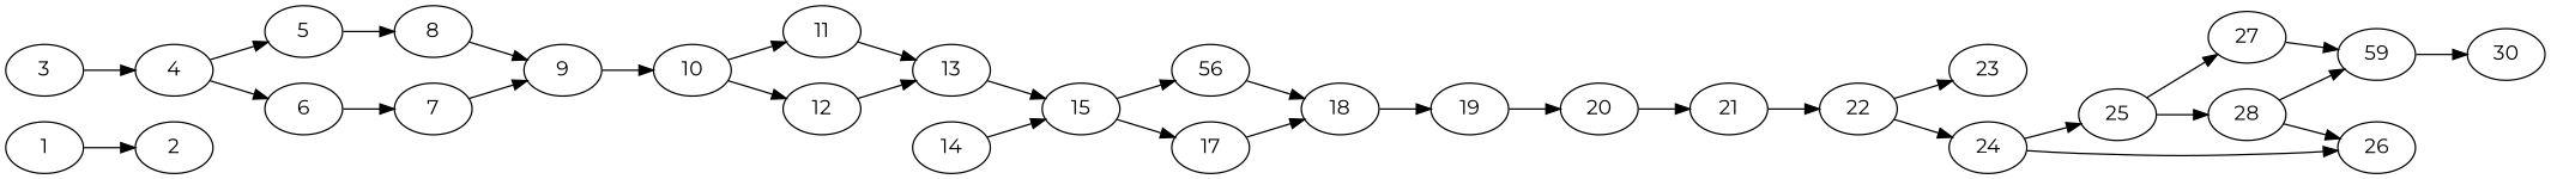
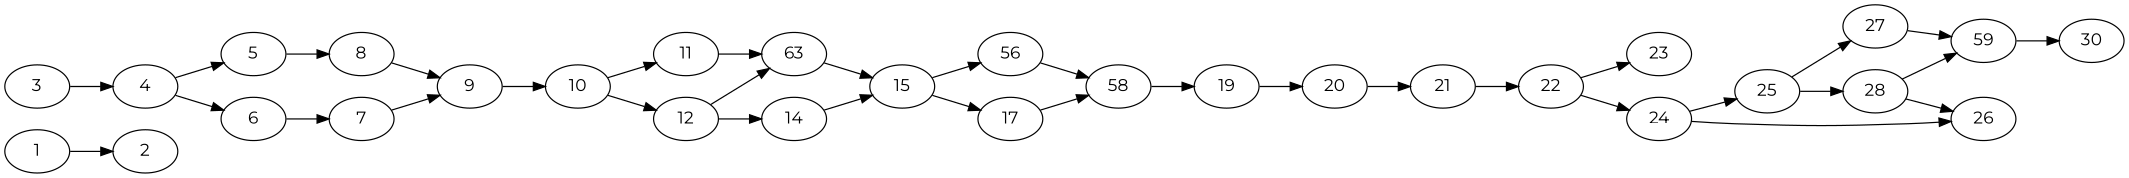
  digraph {
    fontname=Montserrat
    rankdir=LR
    node [alpha=0.19 fontname=Montserrat]
    edge [fontname=Montserrat]
    1 [alpha=0.18 expect_size=27584512]
    2 [alpha=0.11 expect_size=11657216]
    3 [expect_size=5373952]
    4 [alpha=0.07 expect_size=21718016]
    5 [alpha=0.04 expect_size=32102400]
    6 [alpha=0.17 expect_size=44197888]
    8 [alpha=0.00 expect_size=48921600]
    7 [alpha=0.12 expect_size=35876864]
    9 [expect_size=50206720]
    10 [alpha=0.01 expect_size=44357632]
    11 [alpha=0.17 expect_size=21921792]
    12 [alpha=0.01 expect_size=16717824]
-   13 [alpha=0.05 expect_size=41530368]
+   13 [alpha=0.05 expect_size=41530368 label=63]
    14 [alpha=0.16 expect_size=39285760]
    15 [alpha=0.04 expect_size=8537088]
    n16 [alpha=0.17 expect_size=18508800 label=56]
    17 [alpha=0.11 expect_size=12447744]
-   18 [alpha=0.11 expect_size=41063424]
+   18 [alpha=0.11 expect_size=41063424 label=58]
    19 [expect_size=41838592]
    20 [alpha=0.05 expect_size=40607744]
    21 [alpha=0.20 expect_size=42210304]
    22 [alpha=0.17 expect_size=34738176]
    23 [alpha=0.15 expect_size=37671936]
    24 [alpha=0.00 expect_size=48834560]
    25 [alpha=0.16 expect_size=38218752]
    26 [alpha=0.09 expect_size=47197184]
    27 [alpha=0.14 expect_size=40051712]
    28 [expect_size=18491392]
    n29 [alpha=0.02 expect_size=44732416 label=59]
    30 [alpha=0.02 expect_size=42820608]
    1 -> 2
    3 -> 4
    4 -> 5
    4 -> 6
    5 -> 8
    6 -> 7
    8 -> 9
    7 -> 9
    9 -> 10
    10 -> 11
    10 -> 12
    11 -> 13
    12 -> 13
+   12 -> 14
    13 -> 15
    14 -> 15
    15 -> n16
    15 -> 17
    n16 -> 18
    17 -> 18
    18 -> 19
    19 -> 20
    20 -> 21
    21 -> 22
    22 -> 23
    22 -> 24
    24 -> 25
    24 -> 26
    25 -> 27
    25 -> 28
    27 -> n29
    28 -> 26
    28 -> n29
    n29 -> 30
  }
